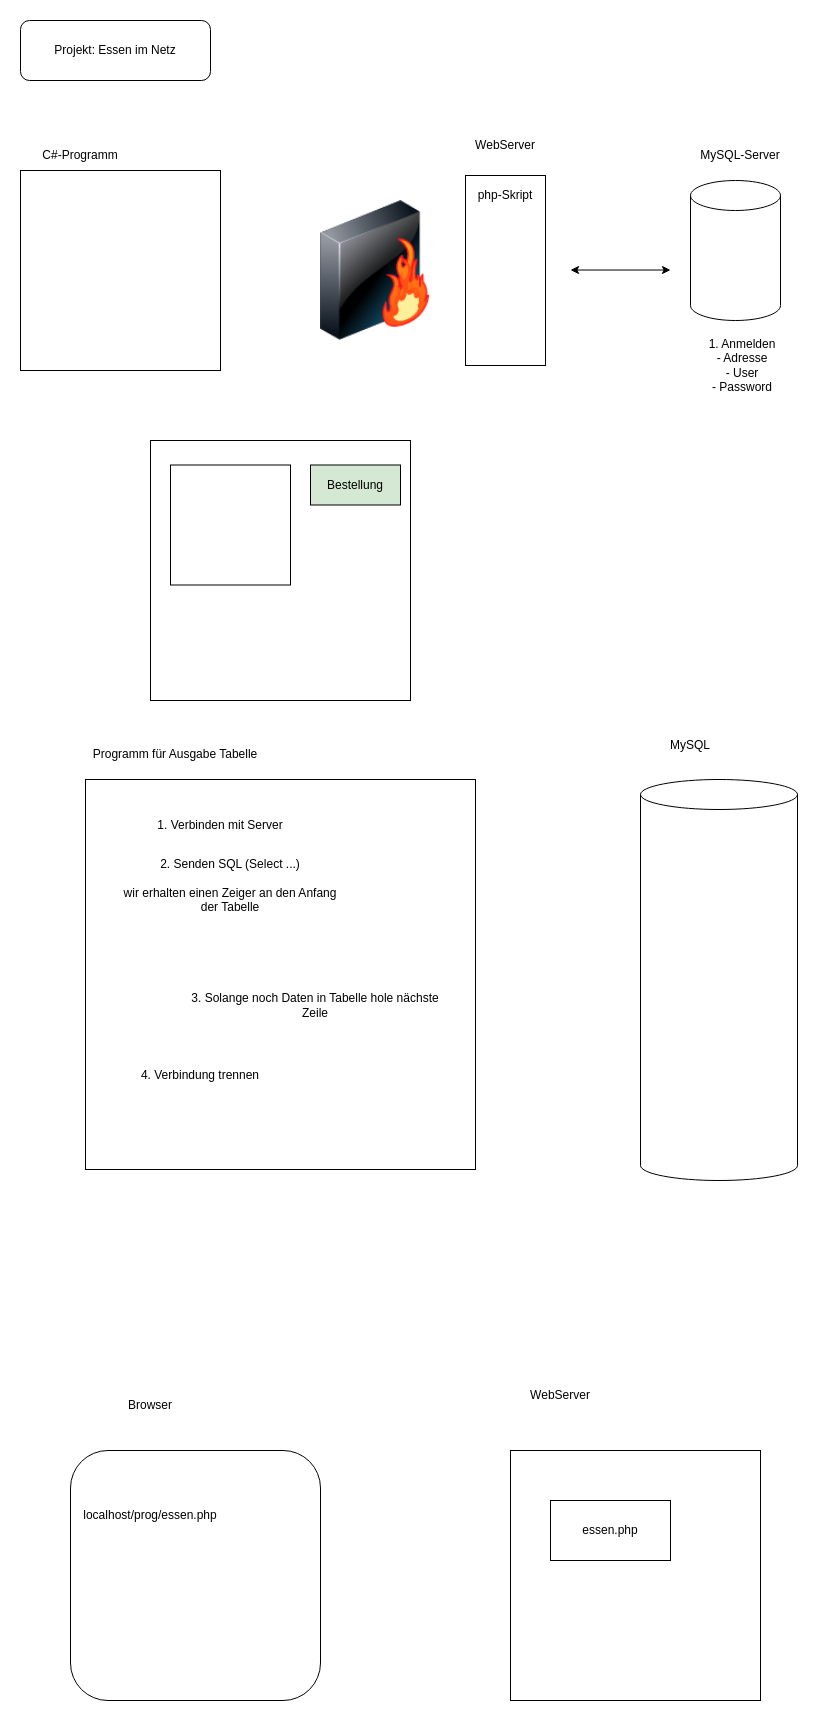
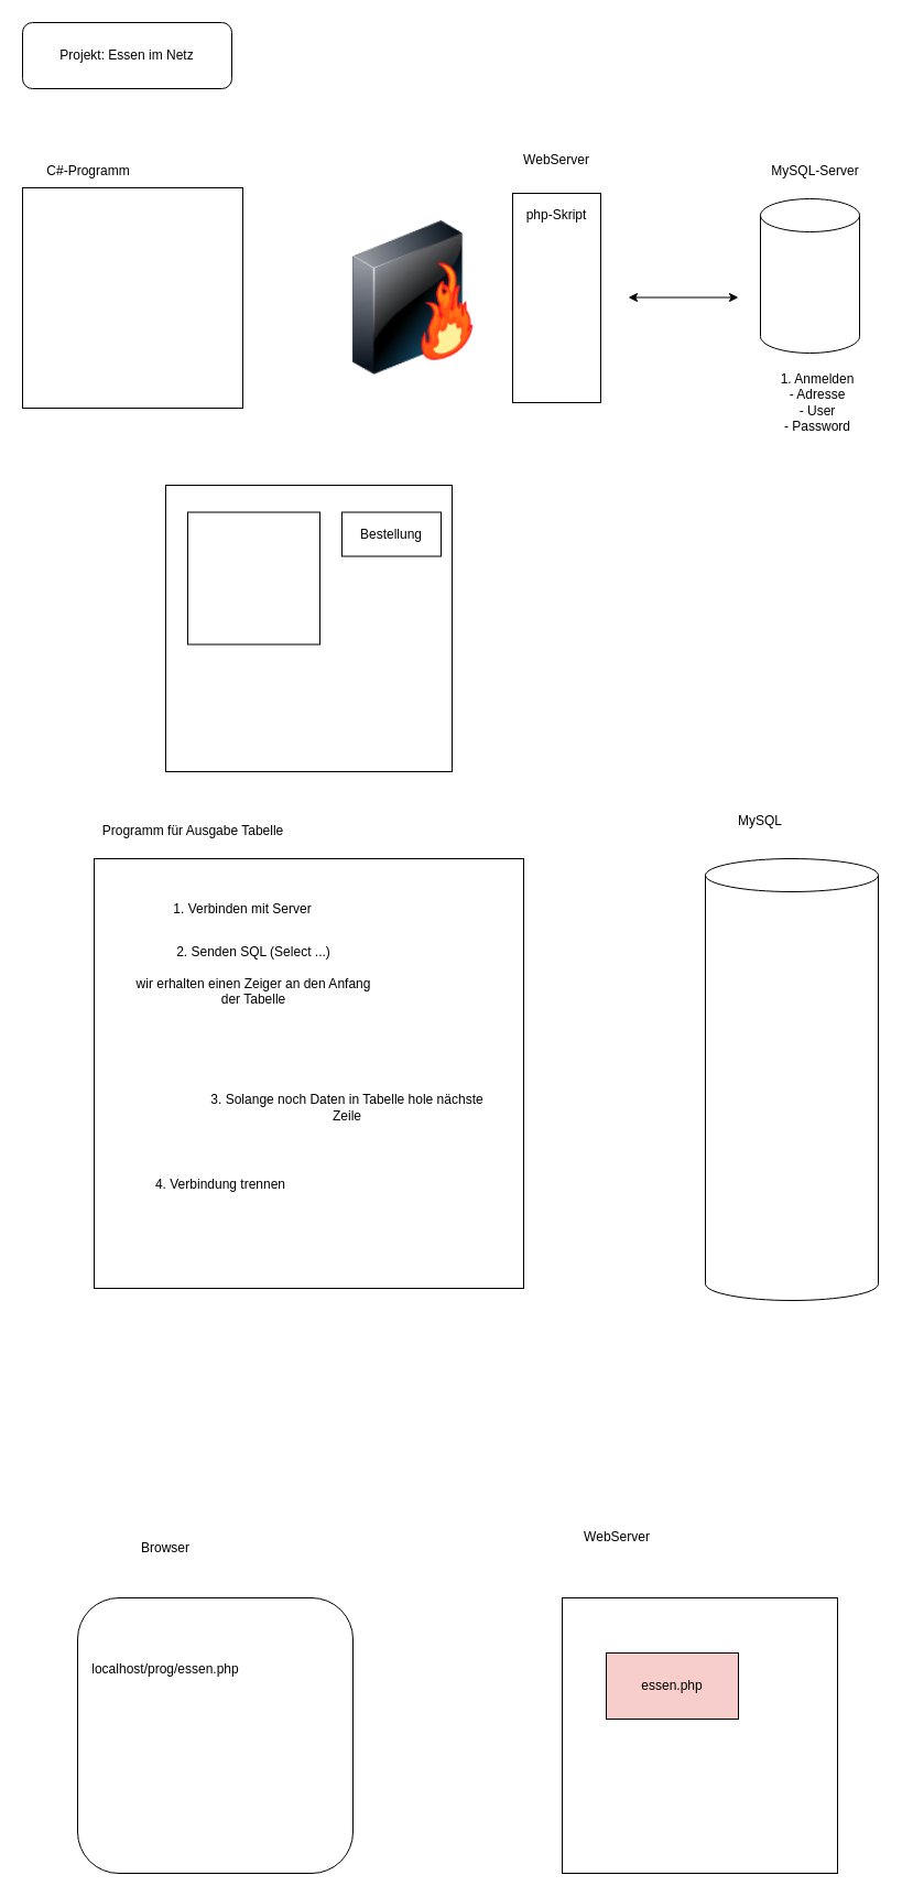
  <mxCell id="0" />
  <mxCell id="1" parent="0" />
  <mxCell id="2" value="Projekt: Essen im Netz" style="rounded=1;whiteSpace=wrap;html=1;" vertex="1" parent="1"><mxGeometry x="20" y="20" width="190" height="60" as="geometry" /></mxCell>
  <mxCell id="3" value="" style="whiteSpace=wrap;html=1;aspect=fixed;" vertex="1" parent="1"><mxGeometry x="20" y="170" width="200" height="200" as="geometry" /></mxCell>
  <mxCell id="4" value="C#-Programm" style="text;html=1;strokeColor=none;fillColor=none;align=center;verticalAlign=middle;whiteSpace=wrap;rounded=0;" vertex="1" parent="1"><mxGeometry x="20" y="140" width="120" height="30" as="geometry" /></mxCell>
  <mxCell id="5" value="" style="rounded=0;whiteSpace=wrap;html=1;rotation=-90;textDirection=ltr;labelPosition=center;verticalLabelPosition=middle;align=center;verticalAlign=middle;" vertex="1" parent="1"><mxGeometry x="410" y="230" width="190" height="80" as="geometry" /></mxCell>
  <mxCell id="6" value="php-Skript" style="text;html=1;strokeColor=none;fillColor=none;align=center;verticalAlign=middle;whiteSpace=wrap;rounded=0;" vertex="1" parent="1"><mxGeometry x="475" y="180" width="60" height="30" as="geometry" /></mxCell>
  <mxCell id="7" value="WebServer" style="text;html=1;strokeColor=none;fillColor=none;align=center;verticalAlign=middle;whiteSpace=wrap;rounded=0;" vertex="1" parent="1"><mxGeometry x="475" y="130" width="60" height="30" as="geometry" /></mxCell>
  <mxCell id="8" value="" style="shape=cylinder3;whiteSpace=wrap;html=1;boundedLbl=1;backgroundOutline=1;size=15;" vertex="1" parent="1"><mxGeometry x="690" y="180" width="90" height="140" as="geometry" /></mxCell>
  <mxCell id="9" value="MySQL-Server" style="text;html=1;strokeColor=none;fillColor=none;align=center;verticalAlign=middle;whiteSpace=wrap;rounded=0;" vertex="1" parent="1"><mxGeometry x="690" y="140" width="100" height="30" as="geometry" /></mxCell>
  <mxCell id="10" value="1. Anmelden&lt;br&gt;- Adresse&lt;br&gt;- User&lt;br&gt;- Password" style="text;html=1;strokeColor=none;fillColor=none;align=center;verticalAlign=middle;whiteSpace=wrap;rounded=0;" vertex="1" parent="1"><mxGeometry x="677" y="330" width="130" height="70" as="geometry" /></mxCell>
  <mxCell id="11" value="" style="endArrow=classic;startArrow=classic;html=1;" edge="1" parent="1"><mxGeometry width="50" height="50" relative="1" as="geometry"><mxPoint x="570" y="269.52" as="sourcePoint" /><mxPoint x="670" y="269.52" as="targetPoint" /></mxGeometry></mxCell>
  <mxCell id="12" value="" style="whiteSpace=wrap;html=1;aspect=fixed;" vertex="1" parent="1"><mxGeometry x="150" y="440" width="260" height="260" as="geometry" /></mxCell>
  <mxCell id="13" value="" style="whiteSpace=wrap;html=1;aspect=fixed;" vertex="1" parent="1"><mxGeometry x="170" y="464.5" width="120" height="120" as="geometry" /></mxCell>
- <mxCell id="14" value="Bestellung" style="rounded=0;whiteSpace=wrap;html=1;fillColor=#d5e8d4;" vertex="1" parent="1"><mxGeometry x="310" y="464.5" width="90" height="40" as="geometry" /></mxCell>
+ <mxCell id="14" value="Bestellung" style="rounded=0;whiteSpace=wrap;html=1;" vertex="1" parent="1"><mxGeometry x="310" y="464.5" width="90" height="40" as="geometry" /></mxCell>
  <mxCell id="15" value="" style="image;html=1;image=img/lib/clip_art/networking/Firewall-page1_128x128.png" vertex="1" parent="1"><mxGeometry x="320" y="180" width="110" height="180" as="geometry" /></mxCell>
  <mxCell id="16" value="" style="whiteSpace=wrap;html=1;aspect=fixed;" vertex="1" parent="1"><mxGeometry x="85" y="779" width="390" height="390" as="geometry" /></mxCell>
  <mxCell id="17" value="" style="shape=cylinder3;whiteSpace=wrap;html=1;boundedLbl=1;backgroundOutline=1;size=15;" vertex="1" parent="1"><mxGeometry x="640" y="779" width="157" height="401" as="geometry" /></mxCell>
  <mxCell id="18" value="Programm für Ausgabe Tabelle" style="text;html=1;strokeColor=none;fillColor=none;align=center;verticalAlign=middle;whiteSpace=wrap;rounded=0;" vertex="1" parent="1"><mxGeometry x="80" y="739" width="190" height="30" as="geometry" /></mxCell>
  <mxCell id="19" value="1. Verbinden mit Server" style="text;html=1;strokeColor=none;fillColor=none;align=center;verticalAlign=middle;whiteSpace=wrap;rounded=0;" vertex="1" parent="1"><mxGeometry x="120" y="810" width="200" height="30" as="geometry" /></mxCell>
  <mxCell id="20" value="2. Senden SQL (Select ...)&lt;br&gt;&lt;br&gt;wir erhalten einen Zeiger an den Anfang der Tabelle" style="text;html=1;strokeColor=none;fillColor=none;align=center;verticalAlign=middle;whiteSpace=wrap;rounded=0;" vertex="1" parent="1"><mxGeometry x="115" y="870" width="230" height="30" as="geometry" /></mxCell>
  <mxCell id="21" value="3. Solange noch Daten in Tabelle hole nächste Zeile" style="text;html=1;strokeColor=none;fillColor=none;align=center;verticalAlign=middle;whiteSpace=wrap;rounded=0;" vertex="1" parent="1"><mxGeometry x="190" y="990" width="250" height="30" as="geometry" /></mxCell>
  <mxCell id="22" value="4. Verbindung trennen" style="text;html=1;strokeColor=none;fillColor=none;align=center;verticalAlign=middle;whiteSpace=wrap;rounded=0;" vertex="1" parent="1"><mxGeometry x="125" y="1060" width="150" height="30" as="geometry" /></mxCell>
  <mxCell id="23" value="MySQL" style="text;html=1;strokeColor=none;fillColor=none;align=center;verticalAlign=middle;whiteSpace=wrap;rounded=0;" vertex="1" parent="1"><mxGeometry x="660" y="730" width="60" height="30" as="geometry" /></mxCell>
  <mxCell id="24" value="" style="whiteSpace=wrap;html=1;aspect=fixed;rounded=1;" vertex="1" parent="1"><mxGeometry x="70" y="1450" width="250" height="250" as="geometry" /></mxCell>
  <mxCell id="25" value="" style="whiteSpace=wrap;html=1;aspect=fixed;rounded=0;" vertex="1" parent="1"><mxGeometry x="510" y="1450" width="250" height="250" as="geometry" /></mxCell>
  <mxCell id="26" value="Browser" style="text;html=1;strokeColor=none;fillColor=none;align=center;verticalAlign=middle;whiteSpace=wrap;rounded=0;" vertex="1" parent="1"><mxGeometry x="120" y="1390" width="60" height="30" as="geometry" /></mxCell>
  <mxCell id="27" value="WebServer" style="text;html=1;strokeColor=none;fillColor=none;align=center;verticalAlign=middle;whiteSpace=wrap;rounded=0;" vertex="1" parent="1"><mxGeometry x="530" y="1380" width="60" height="30" as="geometry" /></mxCell>
  <mxCell id="28" value="localhost/prog/essen.php" style="text;html=1;strokeColor=none;fillColor=none;align=center;verticalAlign=middle;whiteSpace=wrap;rounded=0;" vertex="1" parent="1"><mxGeometry x="120" y="1500" width="60" height="30" as="geometry" /></mxCell>
- <mxCell id="29" value="essen.php" style="rounded=0;whiteSpace=wrap;html=1;" vertex="1" parent="1"><mxGeometry x="550" y="1500" width="120" height="60" as="geometry" /></mxCell>
+ <mxCell id="29" value="essen.php" style="rounded=0;whiteSpace=wrap;html=1;fillColor=#f8cecc;" vertex="1" parent="1"><mxGeometry x="550" y="1500" width="120" height="60" as="geometry" /></mxCell>
